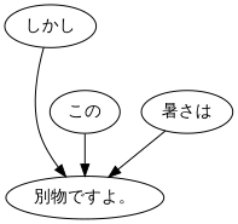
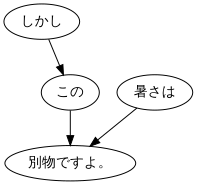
  digraph {
    n1 [label="しかし"]
    n2 [label="別物ですよ。"]
    n3 [label="この"]
    n4 [label="暑さは"]
-   n1 -> n2
+   n1 -> n3
    n3 -> n2
    n4 -> n2
  }
